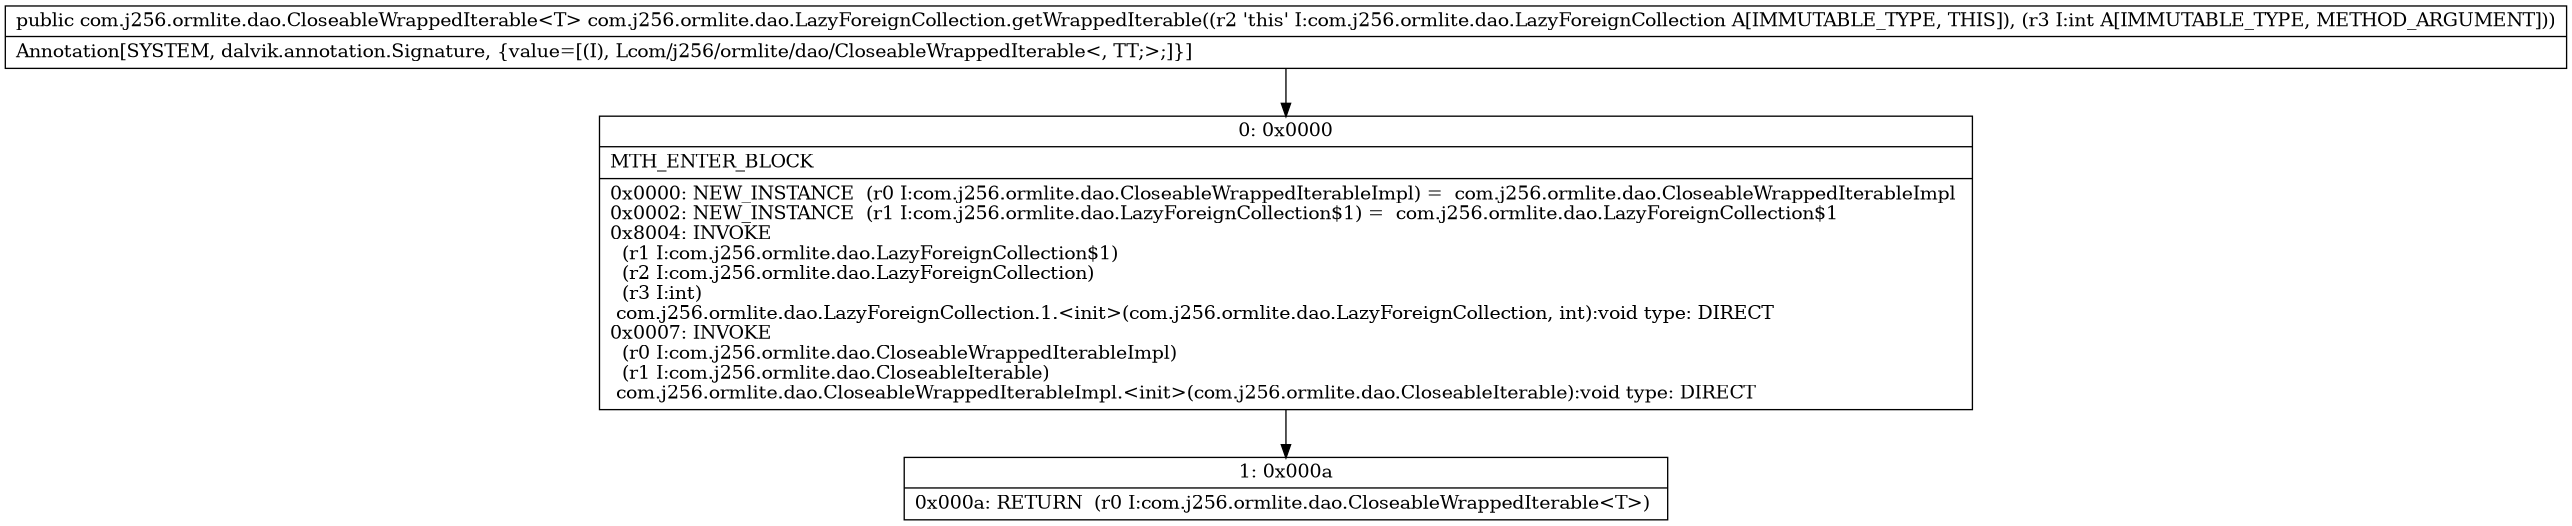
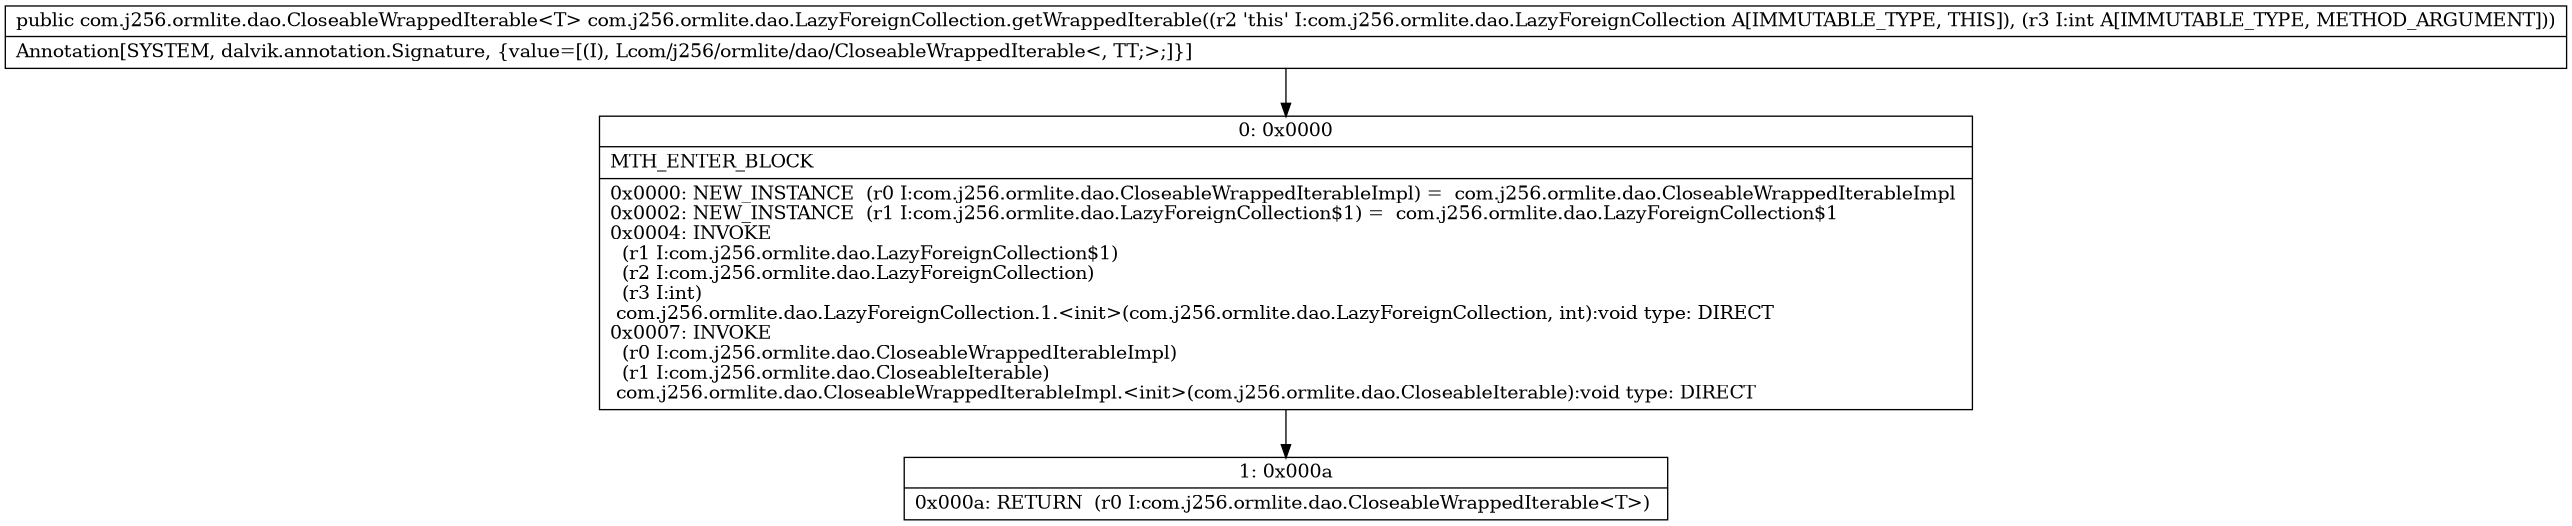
  digraph {
    node [shape=record]
-   n1 [label="{0\:\ 0x0000|MTH_ENTER_BLOCK\l|0x0000: NEW_INSTANCE  (r0 I:com.j256.ormlite.dao.CloseableWrappedIterableImpl) =  com.j256.ormlite.dao.CloseableWrappedIterableImpl \l0x0002: NEW_INSTANCE  (r1 I:com.j256.ormlite.dao.LazyForeignCollection$1) =  com.j256.ormlite.dao.LazyForeignCollection$1 \l0x8004: INVOKE  \l  (r1 I:com.j256.ormlite.dao.LazyForeignCollection$1)\l  (r2 I:com.j256.ormlite.dao.LazyForeignCollection)\l  (r3 I:int)\l com.j256.ormlite.dao.LazyForeignCollection.1.\<init\>(com.j256.ormlite.dao.LazyForeignCollection, int):void type: DIRECT \l0x0007: INVOKE  \l  (r0 I:com.j256.ormlite.dao.CloseableWrappedIterableImpl)\l  (r1 I:com.j256.ormlite.dao.CloseableIterable)\l com.j256.ormlite.dao.CloseableWrappedIterableImpl.\<init\>(com.j256.ormlite.dao.CloseableIterable):void type: DIRECT \l}"]
+   n1 [label="{0\:\ 0x0000|MTH_ENTER_BLOCK\l|0x0000: NEW_INSTANCE  (r0 I:com.j256.ormlite.dao.CloseableWrappedIterableImpl) =  com.j256.ormlite.dao.CloseableWrappedIterableImpl \l0x0002: NEW_INSTANCE  (r1 I:com.j256.ormlite.dao.LazyForeignCollection$1) =  com.j256.ormlite.dao.LazyForeignCollection$1 \l0x0004: INVOKE  \l  (r1 I:com.j256.ormlite.dao.LazyForeignCollection$1)\l  (r2 I:com.j256.ormlite.dao.LazyForeignCollection)\l  (r3 I:int)\l com.j256.ormlite.dao.LazyForeignCollection.1.\<init\>(com.j256.ormlite.dao.LazyForeignCollection, int):void type: DIRECT \l0x0007: INVOKE  \l  (r0 I:com.j256.ormlite.dao.CloseableWrappedIterableImpl)\l  (r1 I:com.j256.ormlite.dao.CloseableIterable)\l com.j256.ormlite.dao.CloseableWrappedIterableImpl.\<init\>(com.j256.ormlite.dao.CloseableIterable):void type: DIRECT \l}"]
    n2 [label="{1\:\ 0x000a|0x000a: RETURN  (r0 I:com.j256.ormlite.dao.CloseableWrappedIterable\<T\>) \l}"]
    n3 [label="{public com.j256.ormlite.dao.CloseableWrappedIterable\<T\> com.j256.ormlite.dao.LazyForeignCollection.getWrappedIterable((r2 'this' I:com.j256.ormlite.dao.LazyForeignCollection A[IMMUTABLE_TYPE, THIS]), (r3 I:int A[IMMUTABLE_TYPE, METHOD_ARGUMENT]))  | Annotation[SYSTEM, dalvik.annotation.Signature, \{value=[(I), Lcom\/j256\/ormlite\/dao\/CloseableWrappedIterable\<, TT;\>;]\}]\l}"]
    n1 -> n2
    n3 -> n1
  }
